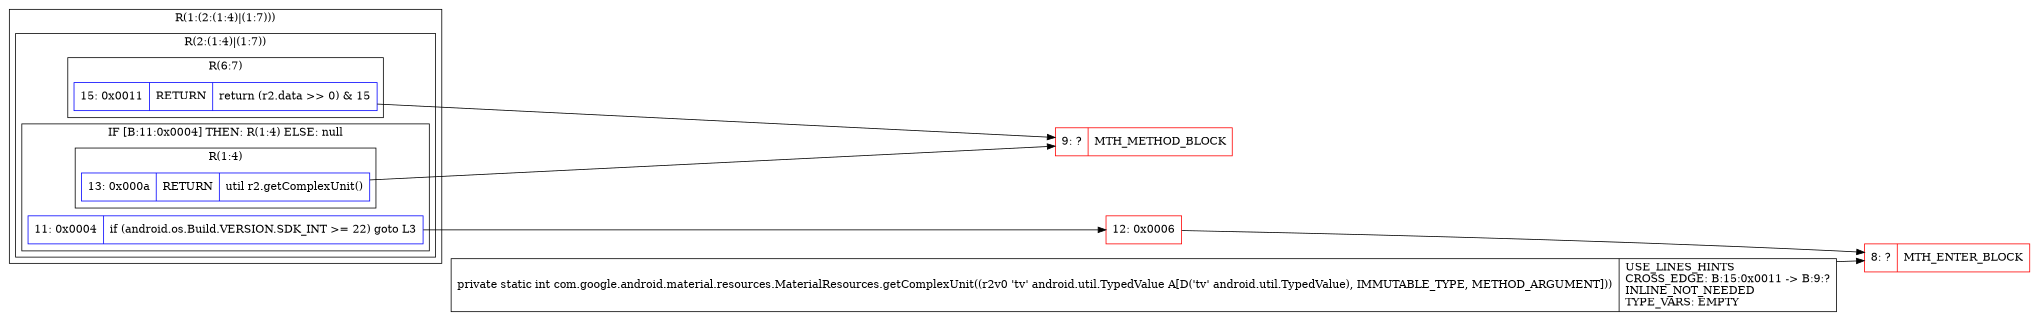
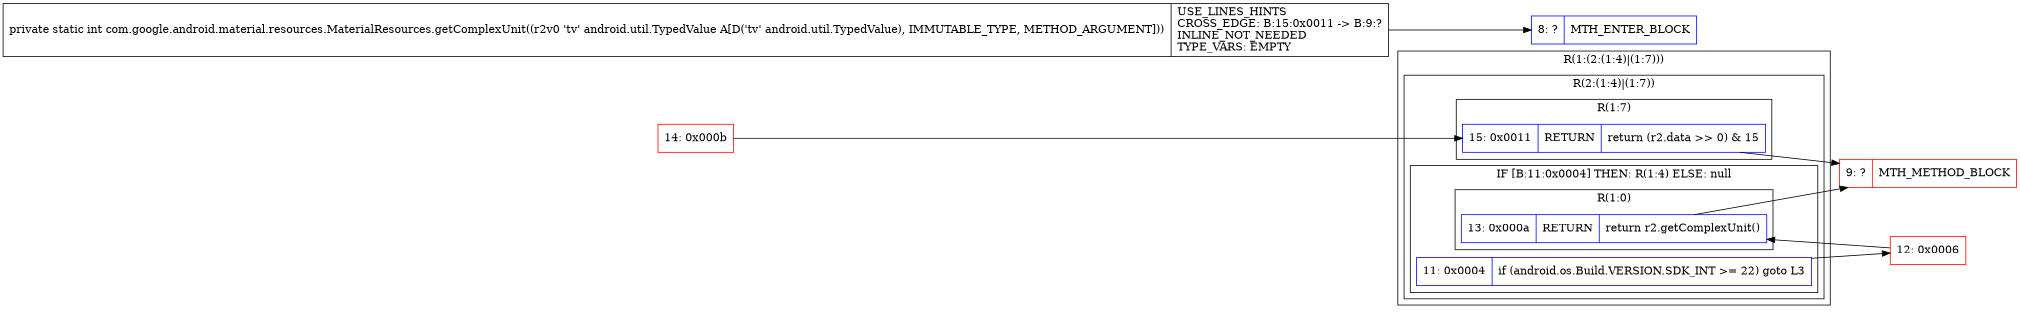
  digraph {
    rankdir=LR
    node [color=red shape=record]
-   n1 [color=blue label="{13\:\ 0x000a|RETURN\l|util r2.getComplexUnit()\l}"]
+   n1 [color=blue label="{13\:\ 0x000a|RETURN\l|return r2.getComplexUnit()\l}"]
    n2 [color=blue label="{11\:\ 0x0004|if (android.os.Build.VERSION.SDK_INT \>= 22) goto L3\l}"]
    n3 [color=blue label="{15\:\ 0x0011|RETURN\l|return (r2.data \>\> 0) & 15\l}"]
    n4 [label="{9\:\ ?|MTH_METHOD_BLOCK\l}"]
    n5 [label="{12\:\ 0x0006}"]
-   n7 [label="{8\:\ ?|MTH_ENTER_BLOCK\l}"]
+   n6 [label="{14\:\ 0x000b}"]
+   n7 [color=blue label="{8\:\ ?|MTH_ENTER_BLOCK\l}"]
    n8 [label="{private static int com.google.android.material.resources.MaterialResources.getComplexUnit((r2v0 'tv' android.util.TypedValue A[D('tv' android.util.TypedValue), IMMUTABLE_TYPE, METHOD_ARGUMENT]))  | USE_LINES_HINTS\lCROSS_EDGE: B:15:0x0011 \-\> B:9:?\lINLINE_NOT_NEEDED\lTYPE_VARS: EMPTY\l}" color=""]
    subgraph cluster_1 {
      label="R(1:(2:(1:4)|(1:7)))"
      subgraph cluster_2 {
        label="R(2:(1:4)|(1:7))"
        subgraph cluster_3 {
          label="IF [B:11:0x0004] THEN: R(1:4) ELSE: null"
          n2
          subgraph cluster_4 {
-           label="R(1:4)"
+           label="R(1:0)"
            n1
          }
        }
        subgraph cluster_5 {
-         label="R(6:7)"
+         label="R(1:7)"
          n3
        }
      }
    }
    n1 -> n4
    n2 -> n5
    n3 -> n4
-   n5 -> n7
+   n5 -> n1
+   n6 -> n3
    n8 -> n7
  }
